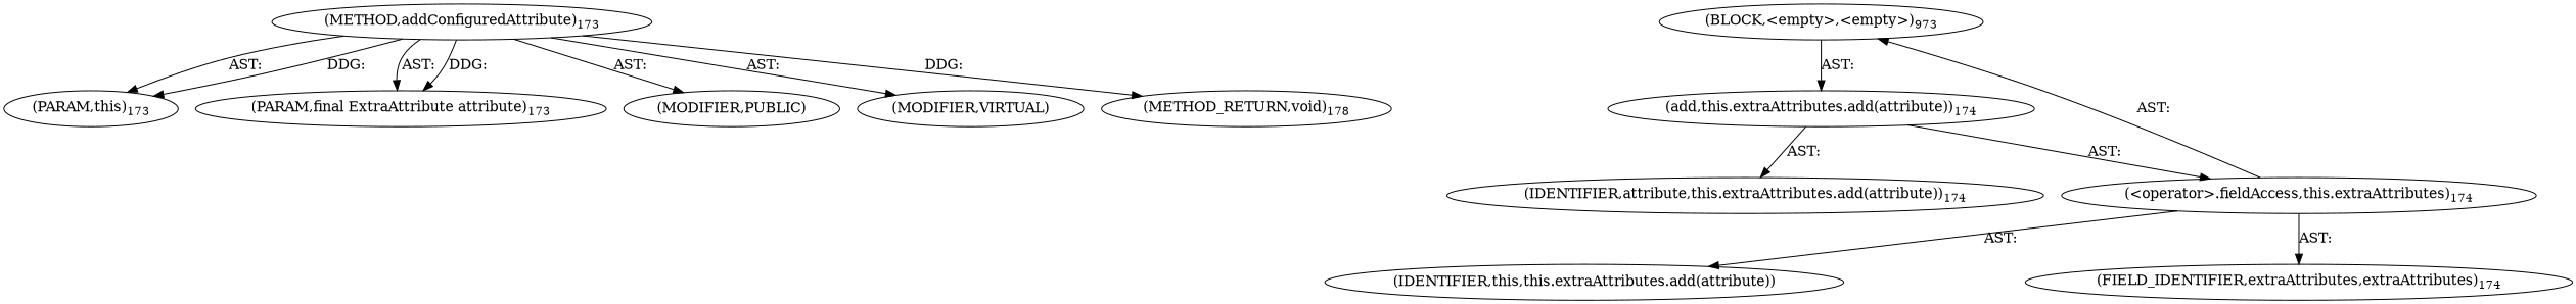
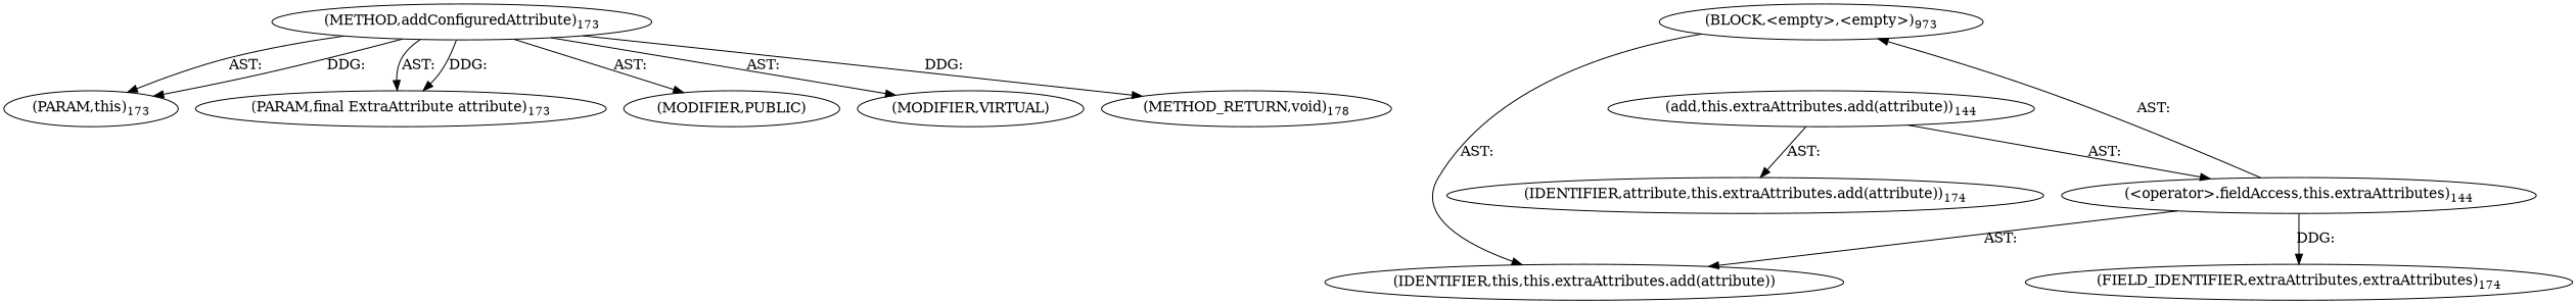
  digraph {
    n1 [label=<(METHOD,addConfiguredAttribute)<SUB>173</SUB>>]
    n2 [label=<(PARAM,this)<SUB>173</SUB>>]
    n3 [label=<(PARAM,final ExtraAttribute attribute)<SUB>173</SUB>>]
    n4 [label=<(MODIFIER,PUBLIC)>]
    n5 [label=<(MODIFIER,VIRTUAL)>]
    n6 [label=<(METHOD_RETURN,void)<SUB>178</SUB>>]
    n7 [label=<(BLOCK,&lt;empty&gt;,&lt;empty&gt;)<SUB>973</SUB>>]
-   n8 [label=<(add,this.extraAttributes.add(attribute))<SUB>174</SUB>>]
-   n9 [label=<(&lt;operator&gt;.fieldAccess,this.extraAttributes)<SUB>174</SUB>>]
+   n8 [label=<(add,this.extraAttributes.add(attribute))<SUB>144</SUB>>]
+   n9 [label=<(&lt;operator&gt;.fieldAccess,this.extraAttributes)<SUB>144</SUB>>]
    n10 [label=<(IDENTIFIER,attribute,this.extraAttributes.add(attribute))<SUB>174</SUB>>]
    n11 [label=<(IDENTIFIER,this,this.extraAttributes.add(attribute))>]
    n12 [label=<(FIELD_IDENTIFIER,extraAttributes,extraAttributes)<SUB>174</SUB>>]
    n1 -> n2 [label="AST: "]
    n1 -> n2 [label="DDG: "]
    n1 -> n3 [label="AST: "]
    n1 -> n3 [label="DDG: "]
    n1 -> n4 [label="AST: "]
    n1 -> n5 [label="AST: "]
    n1 -> n6 [label="DDG: "]
-   n7 -> n8 [label="AST: "]
+   n7 -> n11 [label="AST: "]
    n8 -> n9 [label="AST: "]
    n8 -> n10 [label="AST: "]
    n9 -> n7 [label="AST: "]
    n9 -> n11 [label="AST: "]
-   n9 -> n12 [label="AST: "]
+   n9 -> n12 [label="DDG: "]
  }
